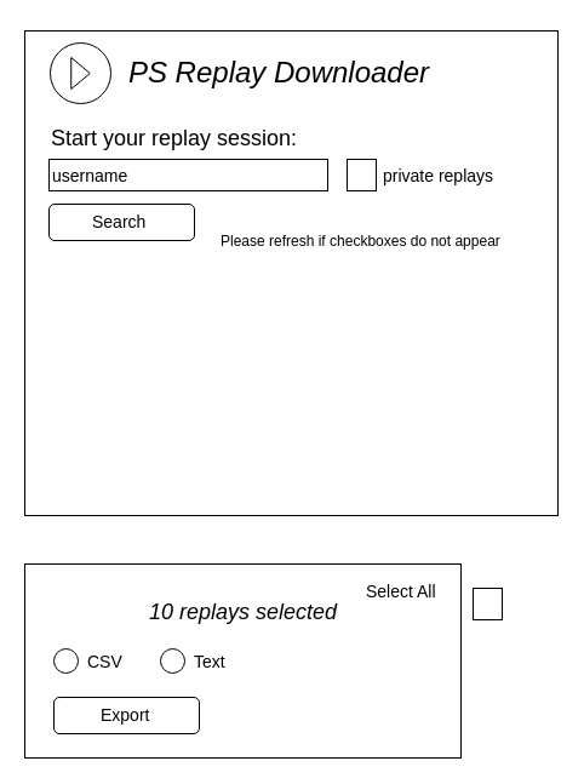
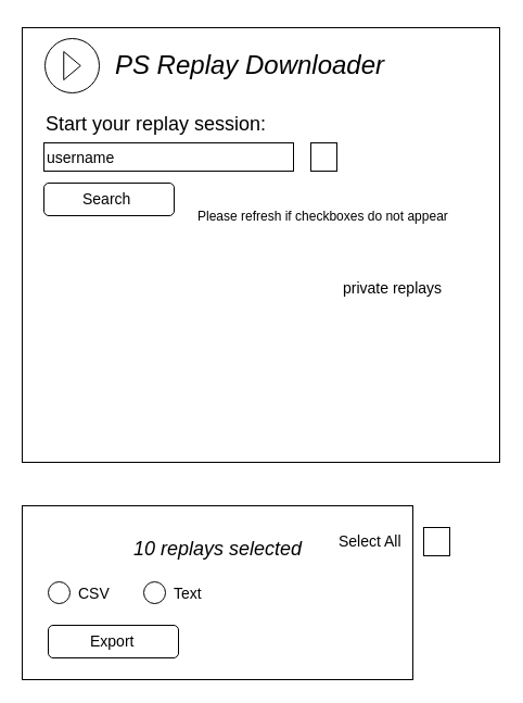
  <mxCell id="0" />
  <mxCell id="1" parent="0" />
  <mxCell id="2" value="" style="rounded=0;whiteSpace=wrap;html=1;" vertex="1" parent="1"><mxGeometry x="20" y="465" width="360" height="160" as="geometry" /></mxCell>
  <mxCell id="3" value="" style="rounded=0;whiteSpace=wrap;html=1;" parent="1" vertex="1"><mxGeometry x="20" y="25" width="440" height="400" as="geometry" /></mxCell>
  <mxCell id="4" value="&lt;font style=&quot;font-size: 24px;&quot;&gt;&lt;i style=&quot;&quot;&gt;PS Replay Downloader&lt;/i&gt;&lt;/font&gt;" style="text;html=1;strokeColor=none;fillColor=none;align=center;verticalAlign=middle;whiteSpace=wrap;rounded=0;" parent="1" vertex="1"><mxGeometry x="54.5" y="20" width="350" height="80" as="geometry" /></mxCell>
  <mxCell id="5" value="" style="rounded=0;whiteSpace=wrap;html=1;fontSize=36;align=left;" parent="1" vertex="1"><mxGeometry x="40" y="131" width="230" height="26" as="geometry" /></mxCell>
  <mxCell id="6" value="&lt;font style=&quot;font-size: 18px;&quot;&gt;Start your replay session:&lt;/font&gt;" style="text;html=1;strokeColor=none;fillColor=none;align=left;verticalAlign=middle;whiteSpace=wrap;rounded=0;fontSize=36;" parent="1" vertex="1"><mxGeometry x="40" y="92" width="270" height="30" as="geometry" /></mxCell>
  <mxCell id="7" value="&lt;font style=&quot;font-size: 14px;&quot;&gt;username&lt;/font&gt;" style="text;html=1;strokeColor=none;fillColor=none;align=left;verticalAlign=middle;whiteSpace=wrap;rounded=0;fontSize=36;" parent="1" vertex="1"><mxGeometry x="41" y="122" width="270" height="30" as="geometry" /></mxCell>
  <mxCell id="8" value="" style="rounded=0;whiteSpace=wrap;html=1;fontSize=14;" parent="1" vertex="1"><mxGeometry x="286" y="131" width="24" height="26" as="geometry" /></mxCell>
- <mxCell id="9" value="&lt;font style=&quot;font-size: 14px;&quot;&gt;private replays&lt;/font&gt;" style="text;html=1;strokeColor=none;fillColor=none;align=left;verticalAlign=middle;whiteSpace=wrap;rounded=0;fontSize=36;" parent="1" vertex="1"><mxGeometry x="314" y="127" width="100" height="20" as="geometry" /></mxCell>
+ <mxCell id="9" value="&lt;font style=&quot;font-size: 14px;&quot;&gt;private replays&lt;/font&gt;" style="text;html=1;strokeColor=none;fillColor=none;align=left;verticalAlign=middle;whiteSpace=wrap;rounded=0;fontSize=36;" parent="1" vertex="1"><mxGeometry x="314" y="247" width="100" height="20" as="geometry" /></mxCell>
  <mxCell id="10" value="" style="rounded=1;whiteSpace=wrap;html=1;fontSize=14;" parent="1" vertex="1"><mxGeometry x="40" y="168" width="120" height="30" as="geometry" /></mxCell>
  <mxCell id="11" value="&lt;font style=&quot;font-size: 14px;&quot;&gt;Search&lt;/font&gt;" style="text;html=1;strokeColor=none;fillColor=none;align=left;verticalAlign=middle;whiteSpace=wrap;rounded=0;fontSize=36;" parent="1" vertex="1"><mxGeometry x="74" y="170" width="50" height="10" as="geometry" /></mxCell>
  <mxCell id="12" value="&lt;font style=&quot;font-size: 12px;&quot;&gt;Please refresh if checkboxes do not appear&lt;/font&gt;" style="text;html=1;strokeColor=none;fillColor=none;align=left;verticalAlign=middle;whiteSpace=wrap;rounded=0;fontSize=36;" parent="1" vertex="1"><mxGeometry x="180" y="175" width="250" height="30" as="geometry" /></mxCell>
  <mxCell id="13" value="" style="rounded=0;whiteSpace=wrap;html=1;fontSize=14;" parent="1" vertex="1"><mxGeometry x="390" y="485" width="24" height="26" as="geometry" /></mxCell>
- <mxCell id="14" value="&lt;font style=&quot;font-size: 14px;&quot;&gt;Select All&lt;/font&gt;" style="text;html=1;strokeColor=none;fillColor=none;align=left;verticalAlign=middle;whiteSpace=wrap;rounded=0;fontSize=36;" parent="1" vertex="1"><mxGeometry x="300" y="470" width="70" height="20" as="geometry" /></mxCell>
+ <mxCell id="14" value="&lt;font style=&quot;font-size: 14px;&quot;&gt;Select All&lt;/font&gt;" style="text;html=1;strokeColor=none;fillColor=none;align=left;verticalAlign=middle;whiteSpace=wrap;rounded=0;fontSize=36;" parent="1" vertex="1"><mxGeometry x="310" y="480" width="70" height="20" as="geometry" /></mxCell>
  <mxCell id="15" value="" style="ellipse;whiteSpace=wrap;html=1;aspect=fixed;fontSize=12;" parent="1" vertex="1"><mxGeometry x="44" y="535" width="20" height="20" as="geometry" /></mxCell>
  <mxCell id="16" value="&lt;font style=&quot;font-size: 14px;&quot;&gt;CSV&lt;/font&gt;" style="text;html=1;strokeColor=none;fillColor=none;align=left;verticalAlign=middle;whiteSpace=wrap;rounded=0;fontSize=36;" parent="1" vertex="1"><mxGeometry x="70" y="528" width="100" height="20" as="geometry" /></mxCell>
  <mxCell id="17" value="" style="rounded=1;whiteSpace=wrap;html=1;fontSize=14;" parent="1" vertex="1"><mxGeometry x="44" y="575" width="120" height="30" as="geometry" /></mxCell>
  <mxCell id="18" value="&lt;font style=&quot;font-size: 14px;&quot;&gt;Export&lt;/font&gt;" style="text;html=1;strokeColor=none;fillColor=none;align=left;verticalAlign=middle;whiteSpace=wrap;rounded=0;fontSize=36;" parent="1" vertex="1"><mxGeometry x="81" y="577" width="50" height="10" as="geometry" /></mxCell>
  <mxCell id="19" value="" style="ellipse;whiteSpace=wrap;html=1;aspect=fixed;fontSize=12;" parent="1" vertex="1"><mxGeometry x="41" y="35" width="50" height="50" as="geometry" /></mxCell>
  <mxCell id="20" value="" style="triangle;whiteSpace=wrap;html=1;fontSize=12;" parent="1" vertex="1"><mxGeometry x="58.25" y="47" width="15.5" height="26" as="geometry" /></mxCell>
  <mxCell id="21" value="&lt;font style=&quot;font-size: 18px;&quot;&gt;&lt;i&gt;10 replays selected&lt;/i&gt;&lt;/font&gt;" style="text;html=1;strokeColor=none;fillColor=none;align=left;verticalAlign=middle;whiteSpace=wrap;rounded=0;fontSize=36;" vertex="1" parent="1"><mxGeometry x="121" y="483" width="160" height="30" as="geometry" /></mxCell>
  <mxCell id="22" value="" style="ellipse;whiteSpace=wrap;html=1;aspect=fixed;fontSize=12;" vertex="1" parent="1"><mxGeometry x="132" y="535" width="20" height="20" as="geometry" /></mxCell>
  <mxCell id="23" value="&lt;font style=&quot;font-size: 14px;&quot;&gt;Text&lt;/font&gt;" style="text;html=1;strokeColor=none;fillColor=none;align=left;verticalAlign=middle;whiteSpace=wrap;rounded=0;fontSize=36;" vertex="1" parent="1"><mxGeometry x="158" y="528" width="100" height="20" as="geometry" /></mxCell>
